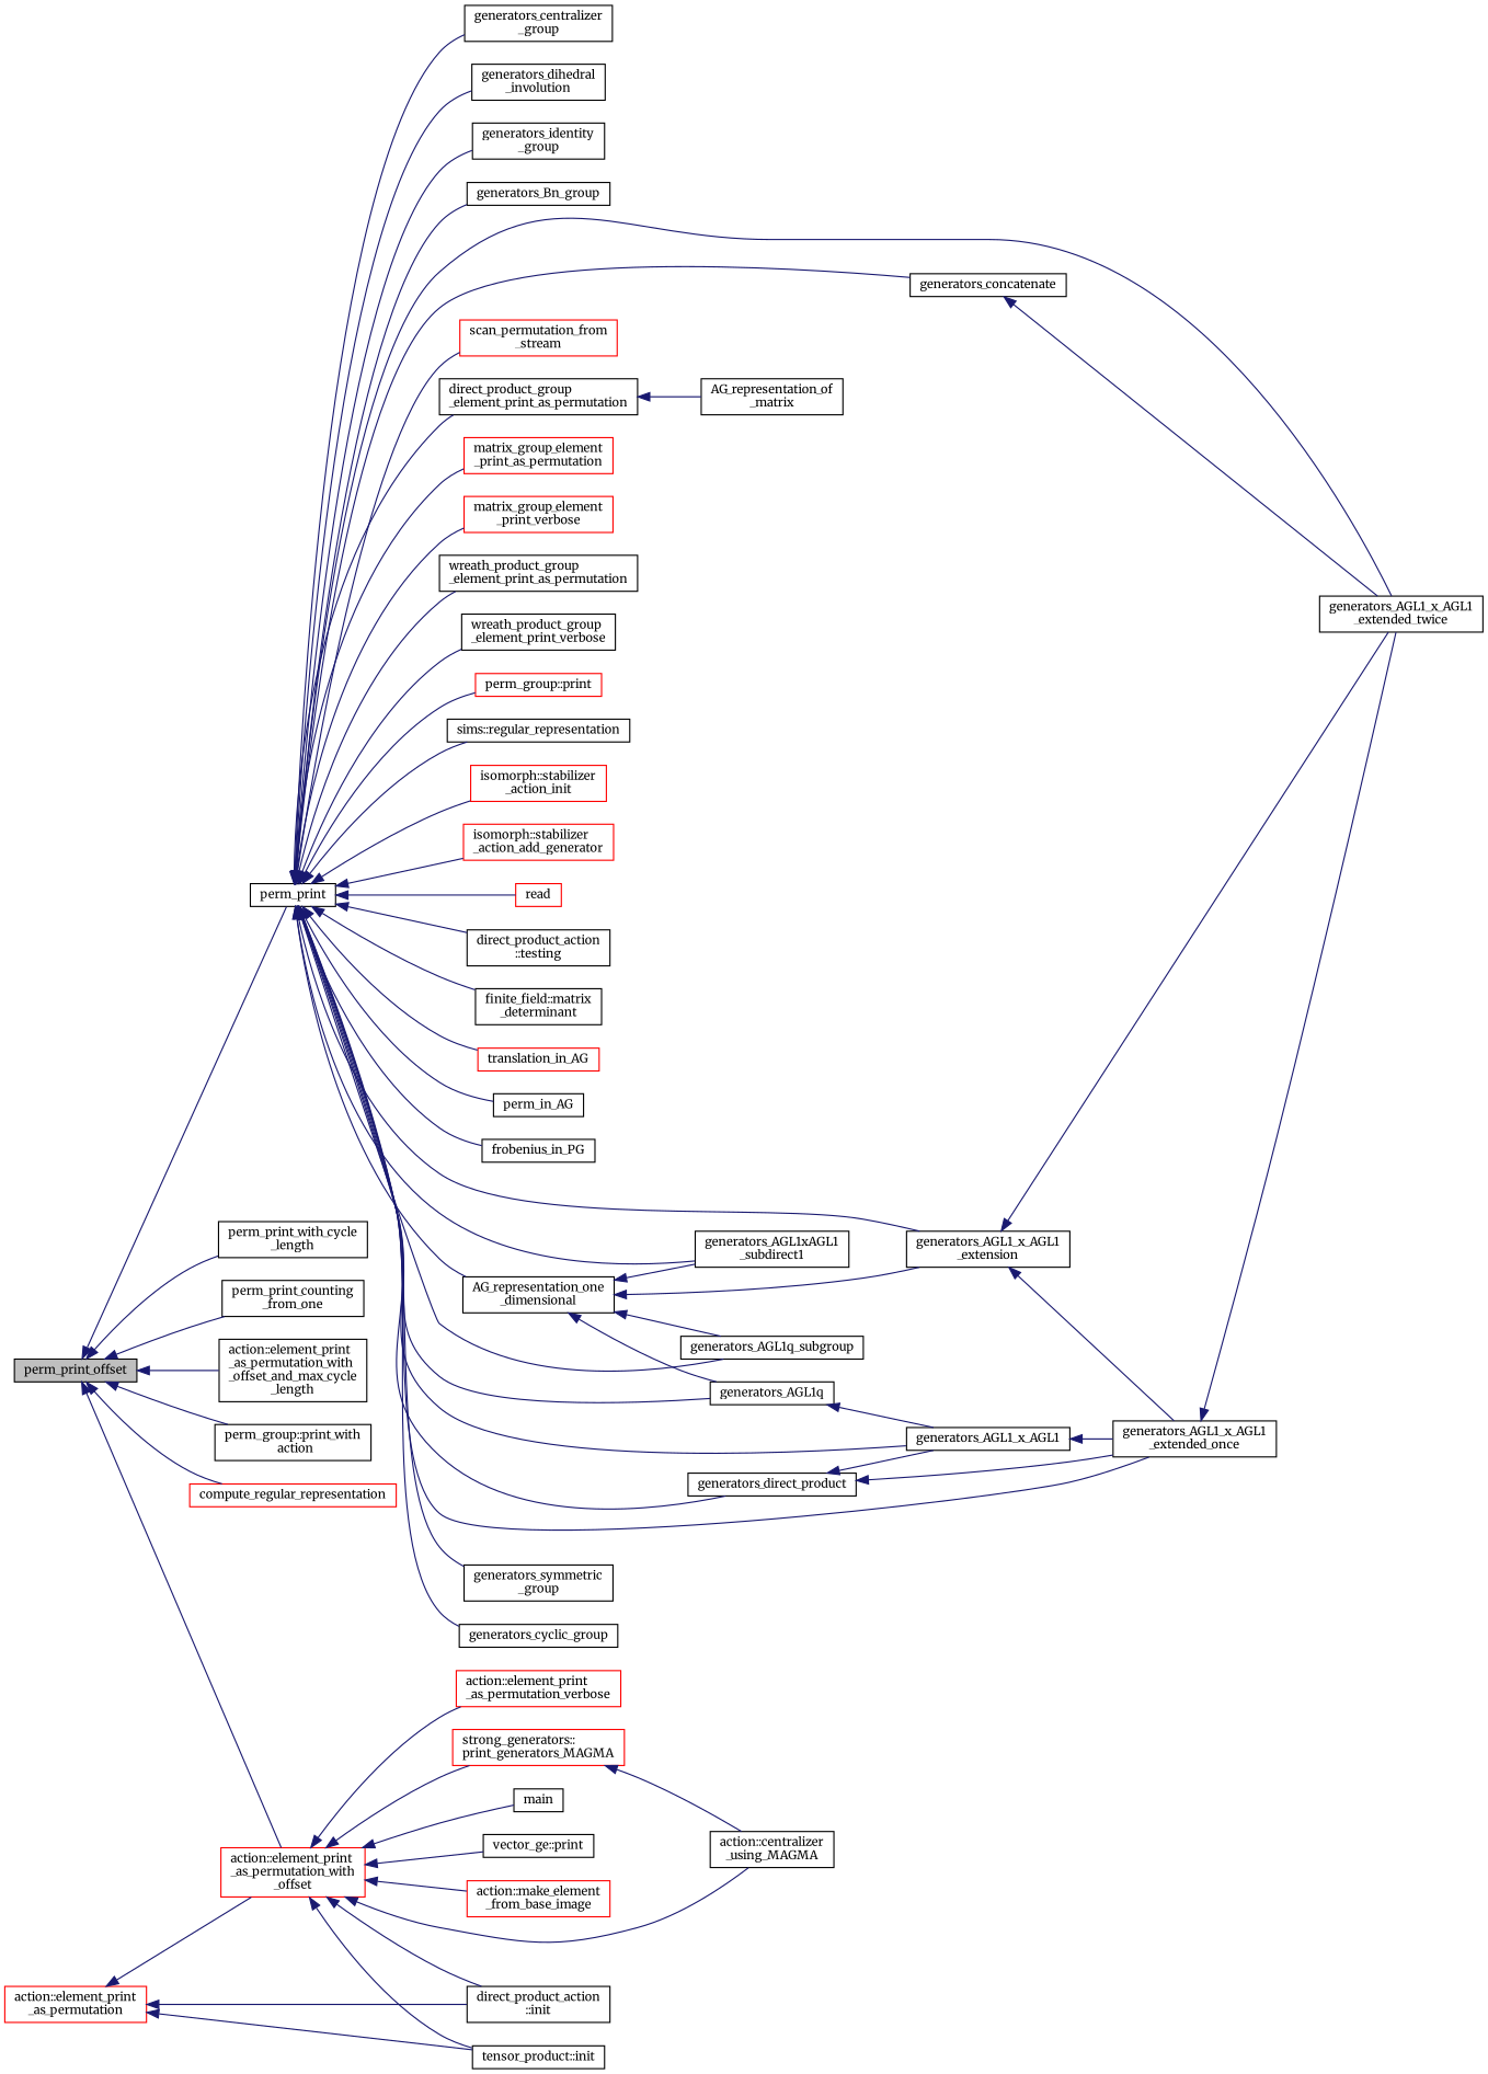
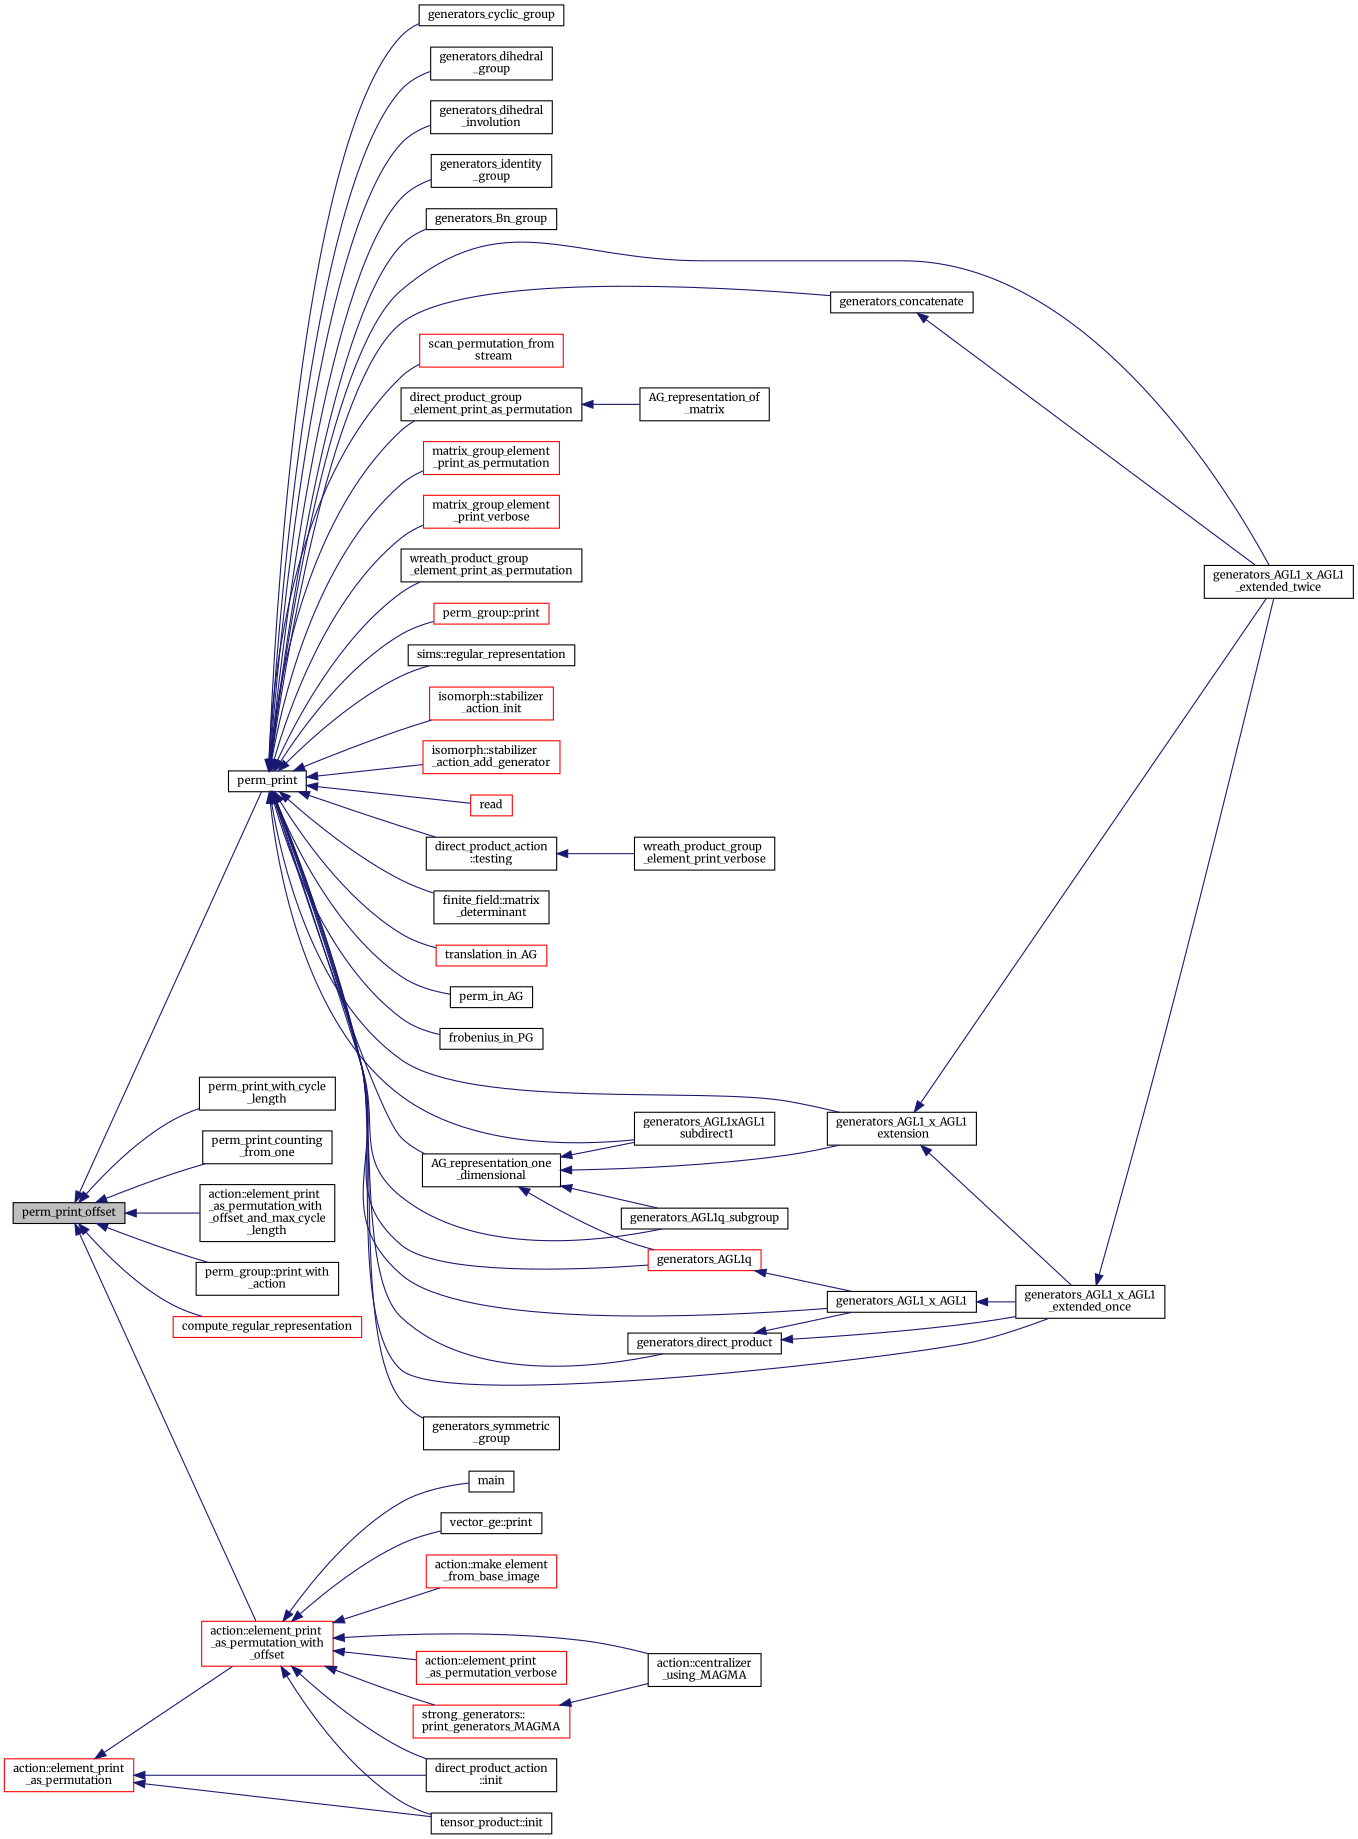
  digraph {
    fontname=Merriweather
    rankdir=LR
    node [color=black fillcolor=white fontname=Merriweather fontsize=10 shape=record style=filled]
    edge [color=midnightblue dir=back fontname=Merriweather fontsize=10 labelfontname=Helvetica labelfontsize=10 style=solid]
    n1 [fillcolor=grey75 fontcolor=black height=0.2 label=perm_print_offset width=0.4]
    n2 [height=0.2 label=perm_print width=0.4]
    n3 [height=0.2 label="perm_print_with_cycle\l_length" width=0.4]
    n4 [height=0.2 label="perm_print_counting\l_from_one" width=0.4]
    n5 [color=red height=0.2 label="action::element_print\l_as_permutation_with\l_offset" width=0.4]
    n6 [height=0.2 label="action::element_print\l_as_permutation_with\l_offset_and_max_cycle\l_length" width=0.4]
    n7 [height=0.2 label="perm_group::print_with\l_action" width=0.4]
    n8 [color=red height=0.2 label=compute_regular_representation width=0.4]
    n9 [color=red height=0.2 label=read width=0.4]
    n10 [height=0.2 label="direct_product_action\l::testing" width=0.4]
    n11 [height=0.2 label="finite_field::matrix\l_determinant" width=0.4]
    n12 [color=red height=0.2 label=translation_in_AG width=0.4]
    n13 [height=0.2 label=perm_in_AG width=0.4]
    n14 [height=0.2 label=frobenius_in_PG width=0.4]
    n15 [height=0.2 label="AG_representation_one\l_dimensional" width=0.4]
    n16 [height=0.2 label="generators_AGL1xAGL1\l_subdirect1" width=0.4]
-   n17 [height=0.2 label=generators_AGL1q width=0.4]
+   n17 [color=red height=0.2 label=generators_AGL1q width=0.4]
    n18 [height=0.2 label=generators_AGL1_x_AGL1 width=0.4]
    n19 [height=0.2 label="generators_AGL1_x_AGL1\l_extended_once" width=0.4]
    n20 [height=0.2 label="generators_AGL1_x_AGL1\l_extended_twice" width=0.4]
    n21 [height=0.2 label=generators_AGL1q_subgroup width=0.4]
    n22 [height=0.2 label="generators_AGL1_x_AGL1\l_extension" width=0.4]
    n23 [height=0.2 label="generators_symmetric\l_group" width=0.4]
    n24 [height=0.2 label=generators_cyclic_group width=0.4]
-   n25 [height=0.2 label="generators_centralizer\l_group" width=0.4]
+   n25 [height=0.2 label="generators_dihedral\l_group" width=0.4]
    n26 [height=0.2 label="generators_dihedral\l_involution" width=0.4]
    n27 [height=0.2 label="generators_identity\l_group" width=0.4]
    n28 [height=0.2 label=generators_Bn_group width=0.4]
    n29 [height=0.2 label=generators_direct_product width=0.4]
    n30 [height=0.2 label=generators_concatenate width=0.4]
    n31 [color=red height=0.2 label="scan_permutation_from\l_stream" width=0.4]
    n32 [height=0.2 label="direct_product_group\l_element_print_as_permutation" width=0.4]
    n33 [color=red height=0.2 label="matrix_group_element\l_print_as_permutation" width=0.4]
    n34 [color=red height=0.2 label="matrix_group_element\l_print_verbose" width=0.4]
    n35 [height=0.2 label="wreath_product_group\l_element_print_as_permutation" width=0.4]
    n36 [height=0.2 label="wreath_product_group\l_element_print_verbose" width=0.4]
    n37 [color=red height=0.2 label="perm_group::print" width=0.4]
    n38 [height=0.2 label="sims::regular_representation" width=0.4]
    n39 [color=red height=0.2 label="isomorph::stabilizer\l_action_init" width=0.4]
    n40 [color=red height=0.2 label="isomorph::stabilizer\l_action_add_generator" width=0.4]
    n41 [height=0.2 label="direct_product_action\l::init" width=0.4]
    n42 [height=0.2 label="tensor_product::init" width=0.4]
    n43 [height=0.2 label=main width=0.4]
    n44 [height=0.2 label="vector_ge::print" width=0.4]
    n45 [color=red height=0.2 label="action::make_element\l_from_base_image" width=0.4]
    n46 [height=0.2 label="action::centralizer\l_using_MAGMA" width=0.4]
    n47 [color=red height=0.2 label="action::element_print\l_as_permutation_verbose" width=0.4]
    n48 [color=red height=0.2 label="strong_generators::\lprint_generators_MAGMA" width=0.4]
    n49 [height=0.2 label="AG_representation_of\l_matrix" width=0.4]
    n50 [color=red height=0.2 label="action::element_print\l_as_permutation" width=0.4]
    n1 -> n2
    n1 -> n3
    n1 -> n4
    n1 -> n5
    n1 -> n6
    n1 -> n7
    n1 -> n8
    n2 -> n9
    n2 -> n10
    n2 -> n11
    n2 -> n12
    n2 -> n13
    n2 -> n14
    n2 -> n15
    n2 -> n16
    n2 -> n17
    n2 -> n18
    n2 -> n19
    n2 -> n20
    n2 -> n21
    n2 -> n22
    n2 -> n23
    n2 -> n24
    n2 -> n25
    n2 -> n26
    n2 -> n27
    n2 -> n28
    n2 -> n29
    n2 -> n30
    n2 -> n31
    n2 -> n32
    n2 -> n33
    n2 -> n34
    n2 -> n35
-   n2 -> n36
+   n10 -> n36
    n2 -> n37
    n2 -> n38
    n2 -> n39
    n2 -> n40
    n5 -> n41
    n5 -> n42
    n5 -> n43
    n5 -> n44
    n5 -> n45
    n5 -> n46
    n5 -> n47
    n5 -> n48
    n15 -> n16
    n15 -> n17
    n15 -> n21
    n15 -> n22
    n17 -> n18
    n18 -> n19
    n19 -> n20
    n22 -> n19
    n22 -> n20
    n29 -> n18
    n29 -> n19
    n30 -> n20
    n32 -> n49
    n48 -> n46
    n50 -> n5
    n50 -> n41
    n50 -> n42
  }
